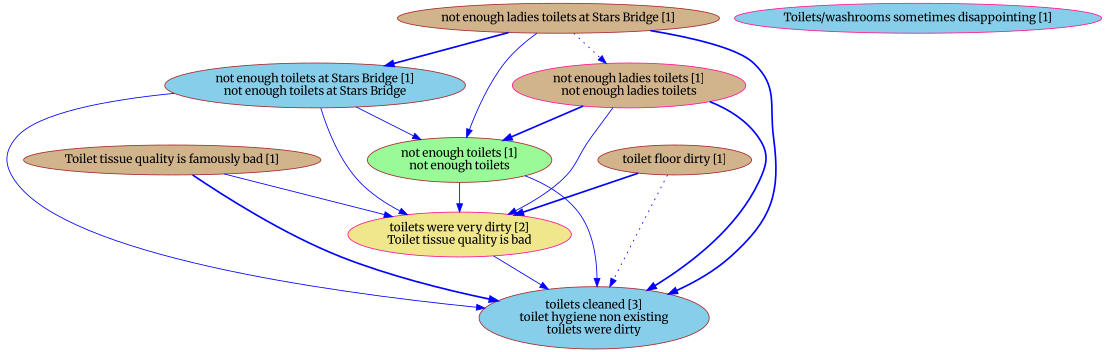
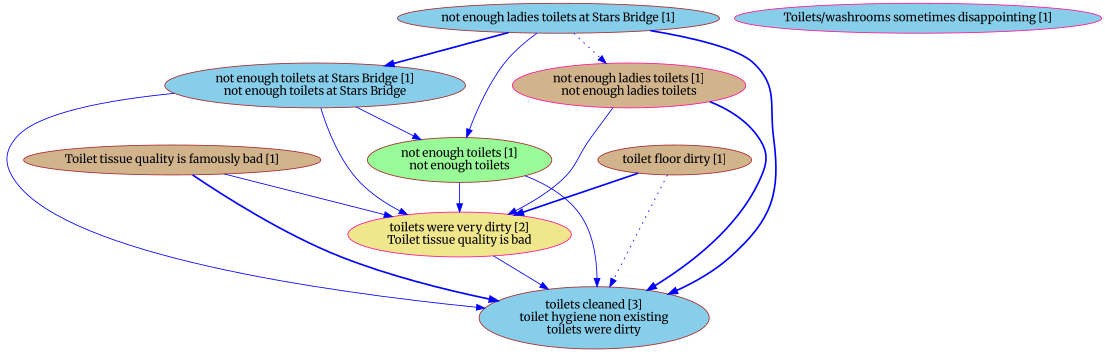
  digraph {
    fontname=Merriweather
    node [color=brown fillcolor=tan fontname=Merriweather style=filled]
    edge [color=blue fontname=Merriweather style=solid]
    "toilets were very dirty [2]\nToilet tissue quality is bad" [color=deeppink fillcolor=khaki]
    "toilets cleaned [3]\ntoilet hygiene non existing\ntoilets were dirty" [fillcolor=skyblue]
    "Toilet tissue quality is famously bad [1]"
    "Toilets/washrooms sometimes disappointing [1]" [color=deeppink fillcolor=skyblue]
-   "not enough ladies toilets at Stars Bridge [1]"
+   "not enough ladies toilets at Stars Bridge [1]" [fillcolor=skyblue]
    "not enough toilets at Stars Bridge [1]\nnot enough toilets at Stars Bridge" [fillcolor=skyblue]
    "not enough toilets [1]\nnot enough toilets" [fillcolor=palegreen]
    "not enough ladies toilets [1]\nnot enough ladies toilets" [color=deeppink]
    "toilet floor dirty [1]"
    "toilets were very dirty [2]\nToilet tissue quality is bad" -> "toilets cleaned [3]\ntoilet hygiene non existing\ntoilets were dirty"
    "Toilet tissue quality is famously bad [1]" -> "toilets were very dirty [2]\nToilet tissue quality is bad"
    "Toilet tissue quality is famously bad [1]" -> "toilets cleaned [3]\ntoilet hygiene non existing\ntoilets were dirty" [style=bold]
    "not enough ladies toilets at Stars Bridge [1]" -> "toilets cleaned [3]\ntoilet hygiene non existing\ntoilets were dirty" [style=bold]
    "not enough ladies toilets at Stars Bridge [1]" -> "not enough toilets at Stars Bridge [1]\nnot enough toilets at Stars Bridge" [style=bold]
    "not enough ladies toilets at Stars Bridge [1]" -> "not enough toilets [1]\nnot enough toilets"
    "not enough ladies toilets at Stars Bridge [1]" -> "not enough ladies toilets [1]\nnot enough ladies toilets" [style=dotted]
    "not enough toilets at Stars Bridge [1]\nnot enough toilets at Stars Bridge" -> "toilets were very dirty [2]\nToilet tissue quality is bad"
    "not enough toilets at Stars Bridge [1]\nnot enough toilets at Stars Bridge" -> "toilets cleaned [3]\ntoilet hygiene non existing\ntoilets were dirty"
    "not enough toilets at Stars Bridge [1]\nnot enough toilets at Stars Bridge" -> "not enough toilets [1]\nnot enough toilets"
    "not enough toilets [1]\nnot enough toilets" -> "toilets were very dirty [2]\nToilet tissue quality is bad"
    "not enough toilets [1]\nnot enough toilets" -> "toilets cleaned [3]\ntoilet hygiene non existing\ntoilets were dirty"
    "not enough ladies toilets [1]\nnot enough ladies toilets" -> "toilets were very dirty [2]\nToilet tissue quality is bad"
    "not enough ladies toilets [1]\nnot enough ladies toilets" -> "toilets cleaned [3]\ntoilet hygiene non existing\ntoilets were dirty" [style=bold]
-   "not enough ladies toilets [1]\nnot enough ladies toilets" -> "not enough toilets [1]\nnot enough toilets" [style=bold]
    "toilet floor dirty [1]" -> "toilets were very dirty [2]\nToilet tissue quality is bad" [style=bold]
    "toilet floor dirty [1]" -> "toilets cleaned [3]\ntoilet hygiene non existing\ntoilets were dirty" [style=dotted]
  }
